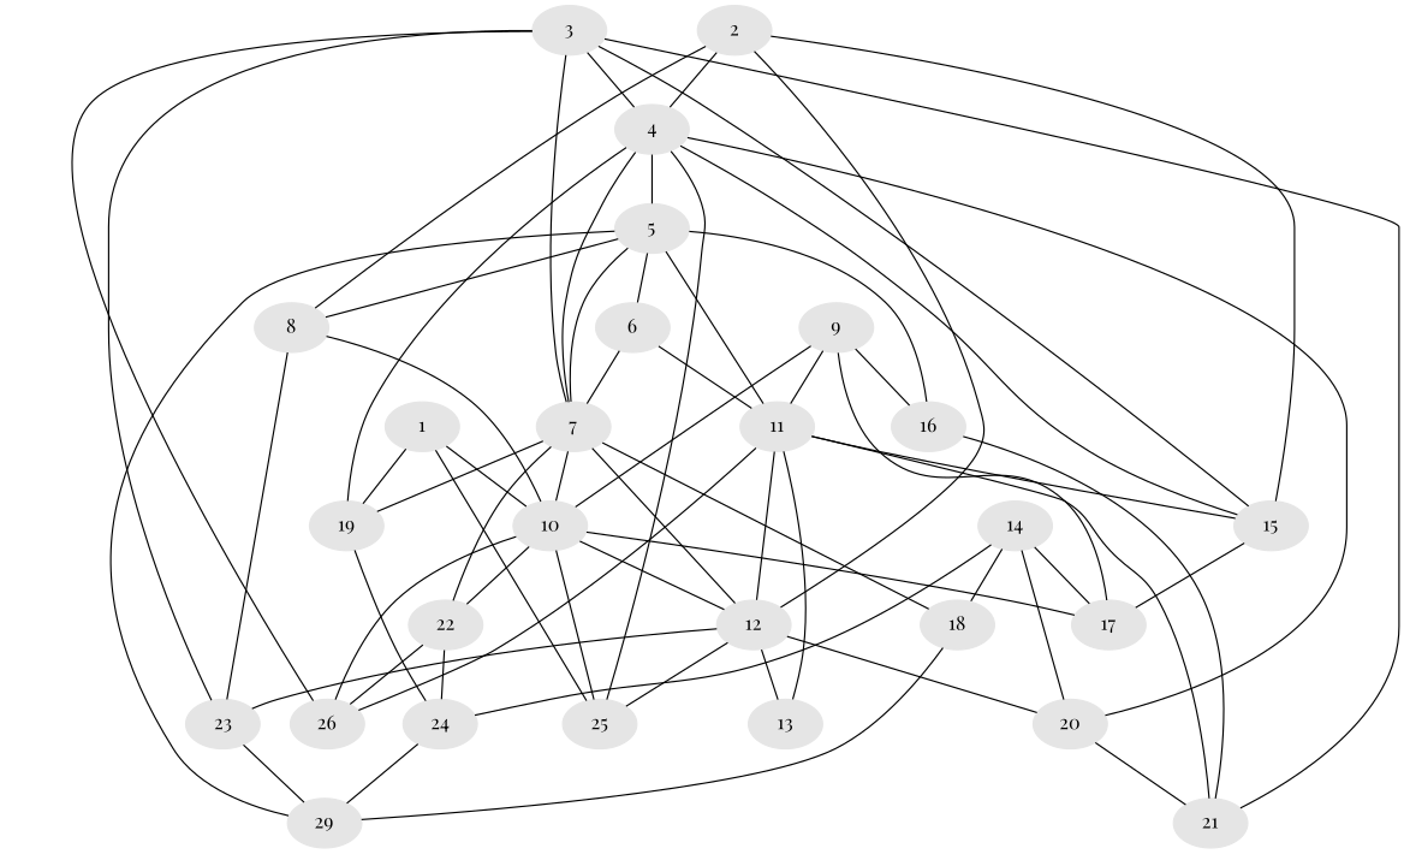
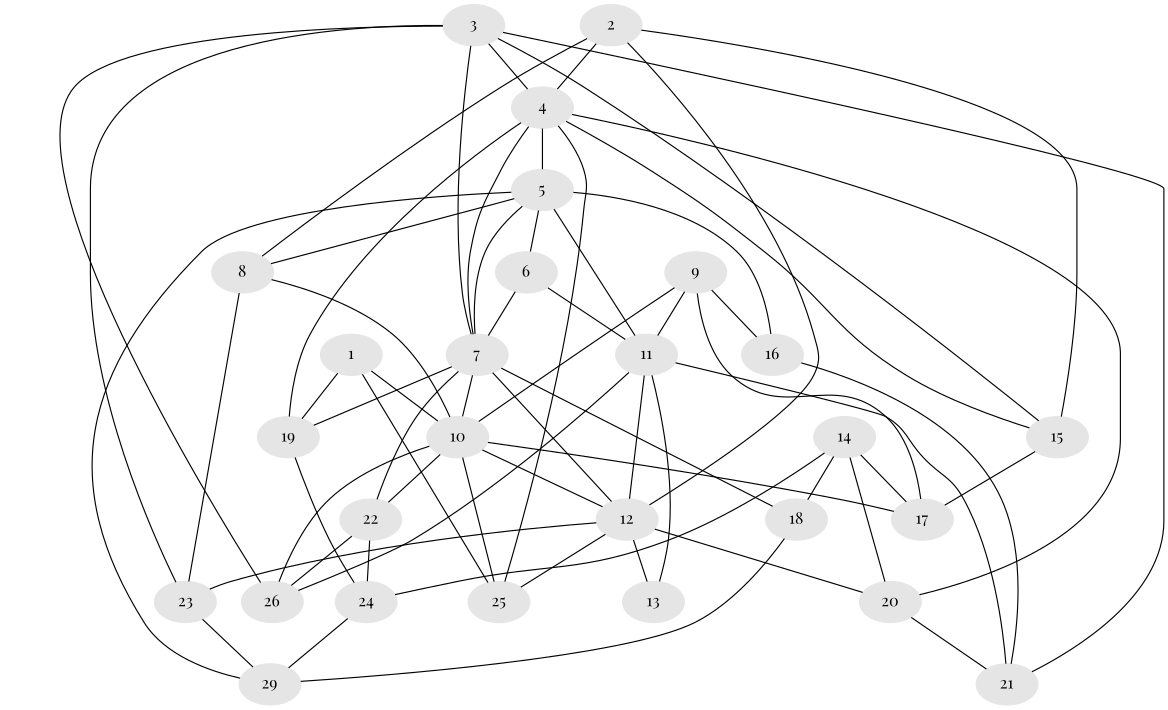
  graph {
    fontname="Playfair Display"
    node [color=gray90 fontname="Playfair Display" style=filled]
    edge [fontname="Playfair Display" weight=1.0]
    1
    10
    19
    25
    12
    26
    22
    17
    24
    2
    4
    8
    15
    7
    5
    20
    23
    13
    3
    21
    18
    n22 [label=29]
    16
    6
    11
    9
    14
    1 -- 10 [weight=2.0]
    1 -- 19
    1 -- 25
    10 -- 25
    10 -- 12
    10 -- 26
    10 -- 22
    10 -- 17
    19 -- 24
    12 -- 25
    12 -- 20
    12 -- 23
    12 -- 13 [weight=2.0]
    22 -- 26
    22 -- 24
    24 -- n22
    2 -- 12 [weight=2.0]
    2 -- 4 [weight=2.0]
    2 -- 8
    2 -- 15
    4 -- 19
    4 -- 25
    4 -- 15
    4 -- 7
    4 -- 5 [weight=2.0]
    4 -- 20
    8 -- 10
    8 -- 23
    15 -- 17
    7 -- 10
    7 -- 19
    7 -- 12
    7 -- 22
    7 -- 18 [weight=2.0]
    5 -- 8
    5 -- 7
    5 -- n22
    5 -- 16
    5 -- 6 [weight=2.0]
    5 -- 11 [weight=2.0]
    20 -- 21
    23 -- n22
    3 -- 26
    3 -- 4 [weight=3.0]
    3 -- 15
    3 -- 7 [weight=3.0]
    3 -- 23
    3 -- 21
    18 -- n22
    16 -- 21
    6 -- 7
    6 -- 11
    11 -- 12
    11 -- 26
-   11 -- 15
    11 -- 13 [weight=2.0]
    11 -- 21
    9 -- 10
    9 -- 17
    9 -- 16
    9 -- 11
    14 -- 17
    14 -- 24
    14 -- 20
    14 -- 18
  }
